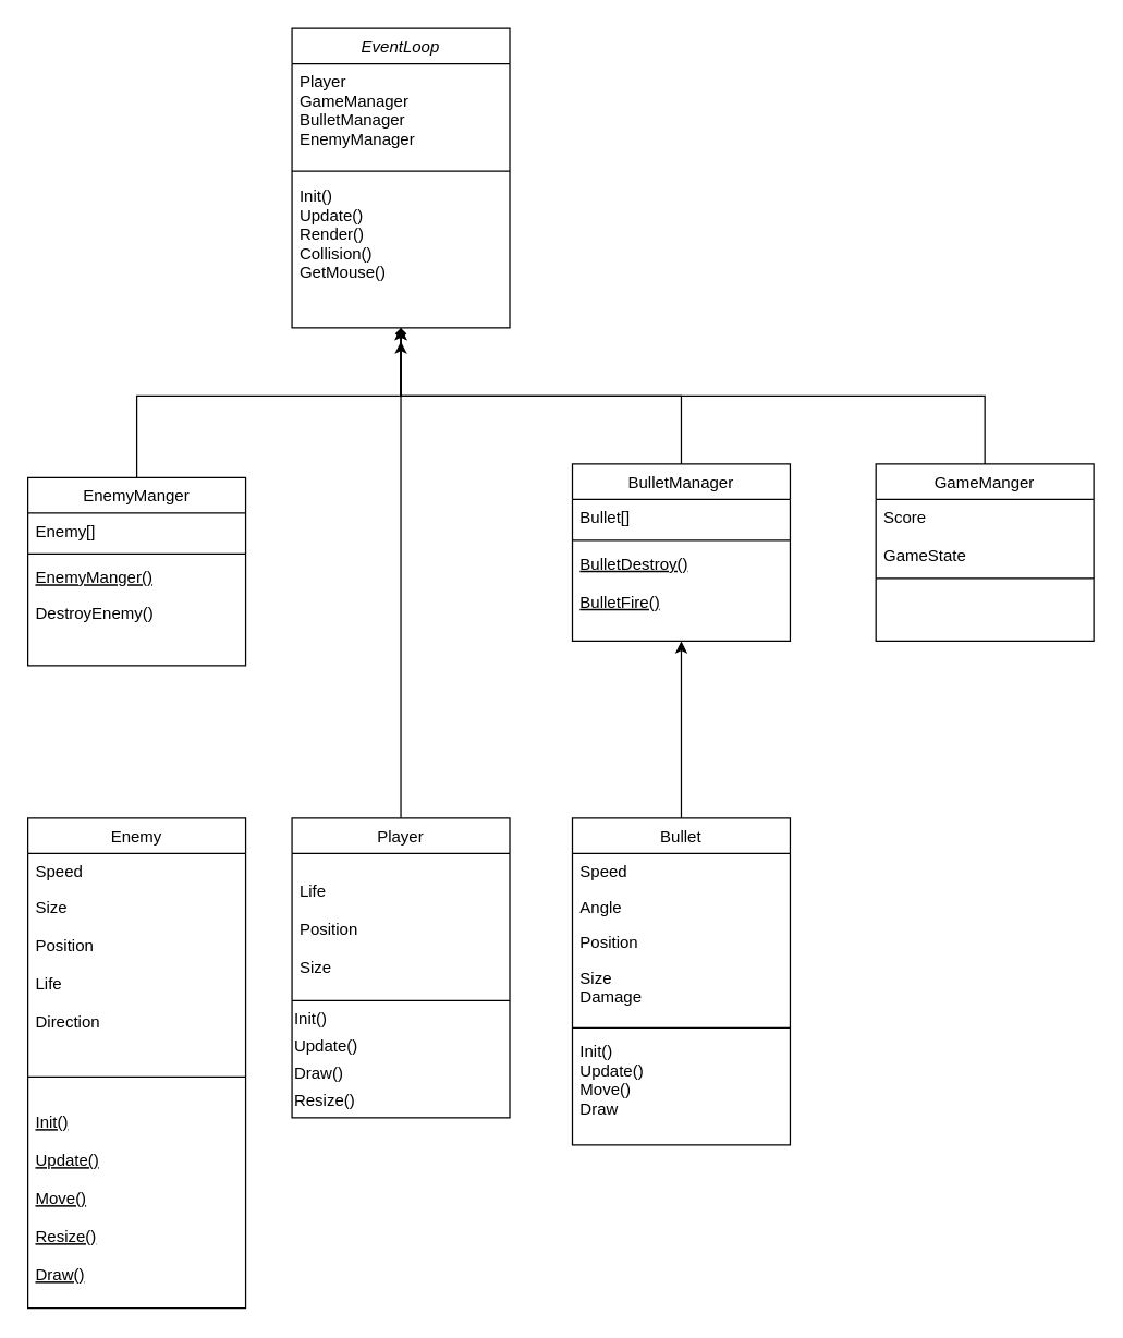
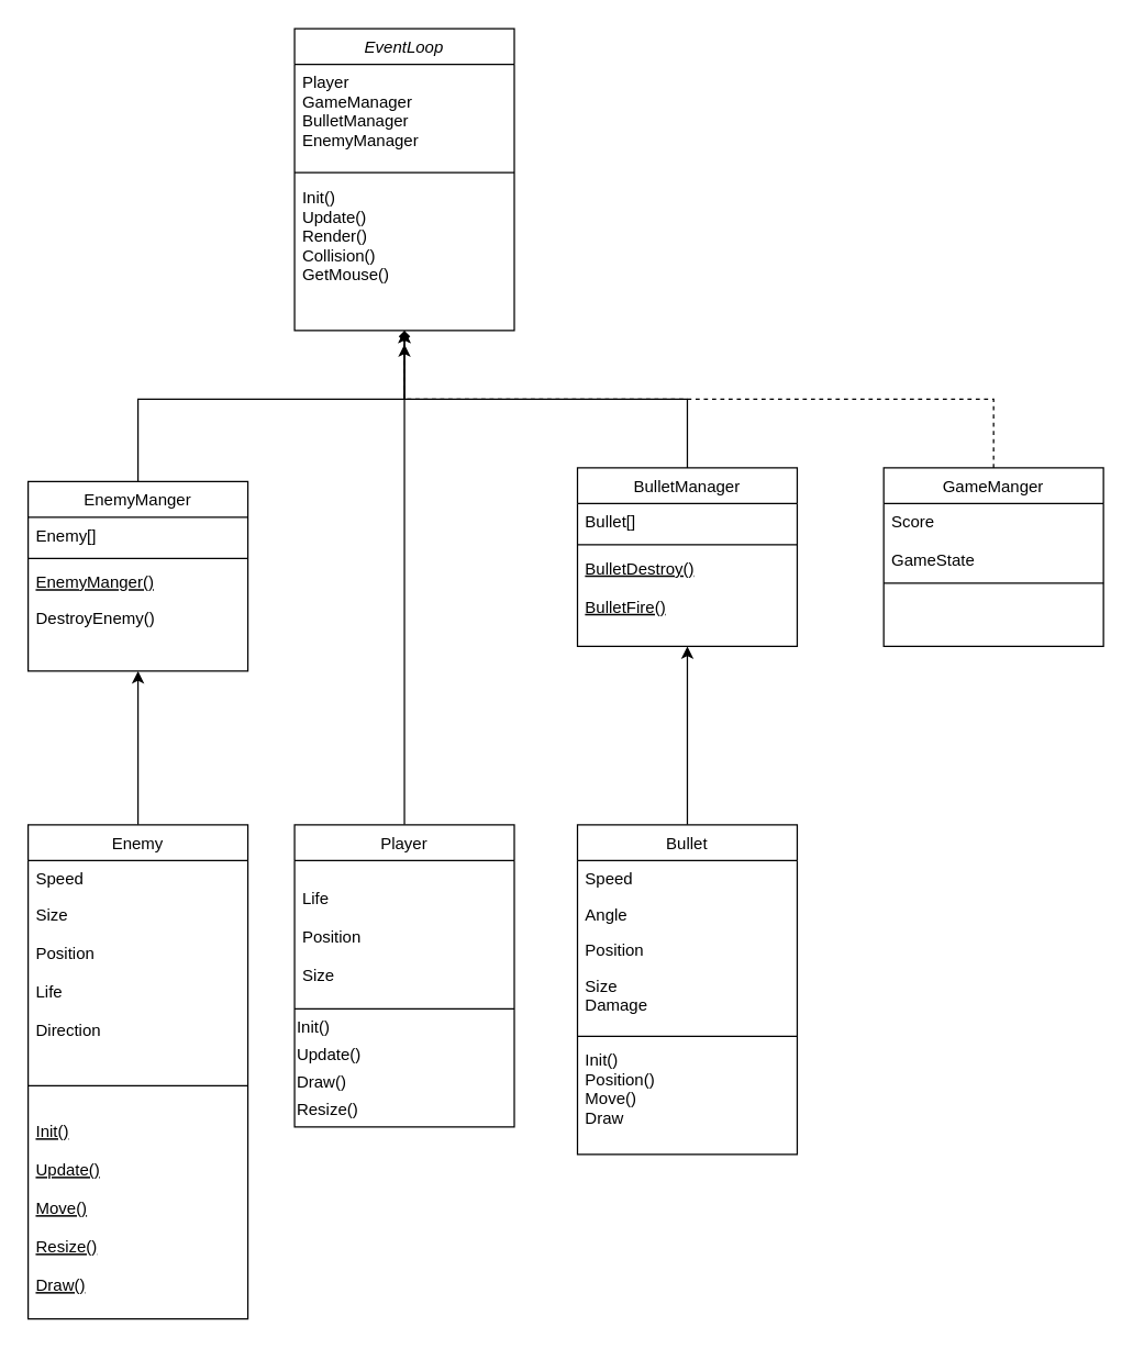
  <mxCell id="0" />
  <mxCell id="1" parent="0" />
  <mxCell id="2" value="EventLoop" style="swimlane;fontStyle=2;align=center;verticalAlign=top;childLayout=stackLayout;horizontal=1;startSize=26;horizontalStack=0;resizeParent=1;resizeLast=0;collapsible=1;marginBottom=0;rounded=0;shadow=0;strokeWidth=1;" vertex="1" parent="1"><mxGeometry x="214" y="20" width="160" height="220" as="geometry"><mxRectangle x="230" y="140" width="160" height="26" as="alternateBounds" /></mxGeometry></mxCell>
  <mxCell id="3" value="Player&#10;GameManager&#10;BulletManager&#10;EnemyManager" style="text;align=left;verticalAlign=top;spacingLeft=4;spacingRight=4;overflow=hidden;rotatable=0;points=[[0,0.5],[1,0.5]];portConstraint=eastwest;rounded=0;shadow=0;html=0;" vertex="1" parent="2"><mxGeometry y="26" width="160" height="74" as="geometry" /></mxCell>
  <mxCell id="4" value="" style="line;html=1;strokeWidth=1;align=left;verticalAlign=middle;spacingTop=-1;spacingLeft=3;spacingRight=3;rotatable=0;labelPosition=right;points=[];portConstraint=eastwest;" vertex="1" parent="2"><mxGeometry y="100" width="160" height="10" as="geometry" /></mxCell>
  <mxCell id="5" value="Init()&#10;Update()&#10;Render()&#10;Collision()&#10;GetMouse()" style="text;align=left;verticalAlign=top;spacingLeft=4;spacingRight=4;overflow=hidden;rotatable=0;points=[[0,0.5],[1,0.5]];portConstraint=eastwest;rounded=0;shadow=0;html=0;" vertex="1" parent="2"><mxGeometry y="110" width="160" height="110" as="geometry" /></mxCell>
+ <mxCell id="6" style="edgeStyle=orthogonalEdgeStyle;rounded=0;orthogonalLoop=1;jettySize=auto;html=1;exitX=0.5;exitY=0;exitDx=0;exitDy=0;" edge="1" parent="1" source="7" target="26"><mxGeometry relative="1" as="geometry" /></mxCell>
  <mxCell id="7" value="Enemy" style="swimlane;fontStyle=0;align=center;verticalAlign=top;childLayout=stackLayout;horizontal=1;startSize=26;horizontalStack=0;resizeParent=1;resizeLast=0;collapsible=1;marginBottom=0;rounded=0;shadow=0;strokeWidth=1;" vertex="1" parent="1"><mxGeometry x="20" y="600" width="160" height="360" as="geometry"><mxRectangle x="80" y="360" width="160" height="26" as="alternateBounds" /></mxGeometry></mxCell>
  <mxCell id="8" value="Speed" style="text;align=left;verticalAlign=top;spacingLeft=4;spacingRight=4;overflow=hidden;rotatable=0;points=[[0,0.5],[1,0.5]];portConstraint=eastwest;" vertex="1" parent="7"><mxGeometry y="26" width="160" height="26" as="geometry" /></mxCell>
  <mxCell id="9" value="Size&#10;&#10;Position&#10;&#10;Life&#10;&#10;Direction" style="text;align=left;verticalAlign=top;spacingLeft=4;spacingRight=4;overflow=hidden;rotatable=0;points=[[0,0.5],[1,0.5]];portConstraint=eastwest;rounded=0;shadow=0;html=0;" vertex="1" parent="7"><mxGeometry y="52" width="160" height="118" as="geometry" /></mxCell>
  <mxCell id="10" value="" style="line;html=1;strokeWidth=1;align=left;verticalAlign=middle;spacingTop=-1;spacingLeft=3;spacingRight=3;rotatable=0;labelPosition=right;points=[];portConstraint=eastwest;" vertex="1" parent="7"><mxGeometry y="170" width="160" height="40" as="geometry" /></mxCell>
  <mxCell id="11" value="Init()&#10;&#10;Update()&#10;&#10;Move()&#10;&#10;Resize()&#10;&#10;Draw()&#10;&#10;&#10;&#10;" style="text;align=left;verticalAlign=top;spacingLeft=4;spacingRight=4;overflow=hidden;rotatable=0;points=[[0,0.5],[1,0.5]];portConstraint=eastwest;fontStyle=4" vertex="1" parent="7"><mxGeometry y="210" width="160" height="150" as="geometry" /></mxCell>
  <mxCell id="12" style="edgeStyle=orthogonalEdgeStyle;rounded=0;orthogonalLoop=1;jettySize=auto;html=1;exitX=0.5;exitY=0;exitDx=0;exitDy=0;" edge="1" parent="1" source="13" target="21"><mxGeometry relative="1" as="geometry" /></mxCell>
  <mxCell id="13" value="Bullet" style="swimlane;fontStyle=0;align=center;verticalAlign=top;childLayout=stackLayout;horizontal=1;startSize=26;horizontalStack=0;resizeParent=1;resizeLast=0;collapsible=1;marginBottom=0;rounded=0;shadow=0;strokeWidth=1;" vertex="1" parent="1"><mxGeometry x="420" y="600" width="160" height="240" as="geometry"><mxRectangle x="550" y="140" width="160" height="26" as="alternateBounds" /></mxGeometry></mxCell>
  <mxCell id="14" value="Speed" style="text;align=left;verticalAlign=top;spacingLeft=4;spacingRight=4;overflow=hidden;rotatable=0;points=[[0,0.5],[1,0.5]];portConstraint=eastwest;" vertex="1" parent="13"><mxGeometry y="26" width="160" height="26" as="geometry" /></mxCell>
  <mxCell id="15" value="Angle" style="text;align=left;verticalAlign=top;spacingLeft=4;spacingRight=4;overflow=hidden;rotatable=0;points=[[0,0.5],[1,0.5]];portConstraint=eastwest;rounded=0;shadow=0;html=0;" vertex="1" parent="13"><mxGeometry y="52" width="160" height="26" as="geometry" /></mxCell>
  <mxCell id="16" value="Position" style="text;align=left;verticalAlign=top;spacingLeft=4;spacingRight=4;overflow=hidden;rotatable=0;points=[[0,0.5],[1,0.5]];portConstraint=eastwest;rounded=0;shadow=0;html=0;" vertex="1" parent="13"><mxGeometry y="78" width="160" height="26" as="geometry" /></mxCell>
  <mxCell id="17" value="Size&#10;Damage" style="text;align=left;verticalAlign=top;spacingLeft=4;spacingRight=4;overflow=hidden;rotatable=0;points=[[0,0.5],[1,0.5]];portConstraint=eastwest;rounded=0;shadow=0;html=0;" vertex="1" parent="13"><mxGeometry y="104" width="160" height="46" as="geometry" /></mxCell>
  <mxCell id="18" value="" style="line;html=1;strokeWidth=1;align=left;verticalAlign=middle;spacingTop=-1;spacingLeft=3;spacingRight=3;rotatable=0;labelPosition=right;points=[];portConstraint=eastwest;" vertex="1" parent="13"><mxGeometry y="150" width="160" height="8" as="geometry" /></mxCell>
- <mxCell id="19" value="Init()&#10;Update()&#10;Move()&#10;Draw&#10;" style="text;align=left;verticalAlign=top;spacingLeft=4;spacingRight=4;overflow=hidden;rotatable=0;points=[[0,0.5],[1,0.5]];portConstraint=eastwest;" vertex="1" parent="13"><mxGeometry y="158" width="160" height="82" as="geometry" /></mxCell>
+ <mxCell id="19" value="Init()&#10;Position()&#10;Move()&#10;Draw&#10;" style="text;align=left;verticalAlign=top;spacingLeft=4;spacingRight=4;overflow=hidden;rotatable=0;points=[[0,0.5],[1,0.5]];portConstraint=eastwest;" vertex="1" parent="13"><mxGeometry y="158" width="160" height="82" as="geometry" /></mxCell>
  <mxCell id="20" style="edgeStyle=orthogonalEdgeStyle;rounded=0;orthogonalLoop=1;jettySize=auto;html=1;exitX=0.5;exitY=0;exitDx=0;exitDy=0;" edge="1" parent="1" source="21"><mxGeometry relative="1" as="geometry"><mxPoint x="294" y="250" as="targetPoint" /><Array as="points"><mxPoint x="500" y="290" /><mxPoint x="294" y="290" /></Array></mxGeometry></mxCell>
  <mxCell id="21" value="BulletManager" style="swimlane;fontStyle=0;align=center;verticalAlign=top;childLayout=stackLayout;horizontal=1;startSize=26;horizontalStack=0;resizeParent=1;resizeLast=0;collapsible=1;marginBottom=0;rounded=0;shadow=0;strokeWidth=1;" vertex="1" parent="1"><mxGeometry x="420" y="340" width="160" height="130" as="geometry"><mxRectangle x="80" y="360" width="160" height="26" as="alternateBounds" /></mxGeometry></mxCell>
  <mxCell id="22" value="Bullet[]" style="text;align=left;verticalAlign=top;spacingLeft=4;spacingRight=4;overflow=hidden;rotatable=0;points=[[0,0.5],[1,0.5]];portConstraint=eastwest;" vertex="1" parent="21"><mxGeometry y="26" width="160" height="26" as="geometry" /></mxCell>
  <mxCell id="23" value="" style="line;html=1;strokeWidth=1;align=left;verticalAlign=middle;spacingTop=-1;spacingLeft=3;spacingRight=3;rotatable=0;labelPosition=right;points=[];portConstraint=eastwest;" vertex="1" parent="21"><mxGeometry y="52" width="160" height="8" as="geometry" /></mxCell>
  <mxCell id="24" value="BulletDestroy()&#10;&#10;BulletFire()" style="text;align=left;verticalAlign=top;spacingLeft=4;spacingRight=4;overflow=hidden;rotatable=0;points=[[0,0.5],[1,0.5]];portConstraint=eastwest;fontStyle=4" vertex="1" parent="21"><mxGeometry y="60" width="160" height="70" as="geometry" /></mxCell>
  <mxCell id="25" style="edgeStyle=orthogonalEdgeStyle;rounded=0;orthogonalLoop=1;jettySize=auto;html=1;exitX=0.5;exitY=0;exitDx=0;exitDy=0;endArrow=diamond;" edge="1" parent="1" source="26" target="2"><mxGeometry relative="1" as="geometry"><Array as="points"><mxPoint x="100" y="290" /><mxPoint x="294" y="290" /></Array></mxGeometry></mxCell>
  <mxCell id="26" value="EnemyManger" style="swimlane;fontStyle=0;align=center;verticalAlign=top;childLayout=stackLayout;horizontal=1;startSize=26;horizontalStack=0;resizeParent=1;resizeLast=0;collapsible=1;marginBottom=0;rounded=0;shadow=0;strokeWidth=1;" vertex="1" parent="1"><mxGeometry x="20" y="350" width="160" height="138" as="geometry"><mxRectangle x="80" y="360" width="160" height="26" as="alternateBounds" /></mxGeometry></mxCell>
  <mxCell id="27" value="Enemy[]" style="text;align=left;verticalAlign=top;spacingLeft=4;spacingRight=4;overflow=hidden;rotatable=0;points=[[0,0.5],[1,0.5]];portConstraint=eastwest;" vertex="1" parent="26"><mxGeometry y="26" width="160" height="26" as="geometry" /></mxCell>
  <mxCell id="28" value="" style="line;html=1;strokeWidth=1;align=left;verticalAlign=middle;spacingTop=-1;spacingLeft=3;spacingRight=3;rotatable=0;labelPosition=right;points=[];portConstraint=eastwest;" vertex="1" parent="26"><mxGeometry y="52" width="160" height="8" as="geometry" /></mxCell>
  <mxCell id="29" value="EnemyManger()&#10;" style="text;align=left;verticalAlign=top;spacingLeft=4;spacingRight=4;overflow=hidden;rotatable=0;points=[[0,0.5],[1,0.5]];portConstraint=eastwest;fontStyle=4" vertex="1" parent="26"><mxGeometry y="60" width="160" height="26" as="geometry" /></mxCell>
  <mxCell id="30" value="DestroyEnemy()" style="text;align=left;verticalAlign=top;spacingLeft=4;spacingRight=4;overflow=hidden;rotatable=0;points=[[0,0.5],[1,0.5]];portConstraint=eastwest;" vertex="1" parent="26"><mxGeometry y="86" width="160" height="26" as="geometry" /></mxCell>
  <mxCell id="31" style="edgeStyle=orthogonalEdgeStyle;rounded=0;orthogonalLoop=1;jettySize=auto;html=1;exitX=0.5;exitY=0;exitDx=0;exitDy=0;" edge="1" parent="1" source="32" target="2"><mxGeometry relative="1" as="geometry" /></mxCell>
  <mxCell id="32" value="Player" style="swimlane;fontStyle=0;align=center;verticalAlign=top;childLayout=stackLayout;horizontal=1;startSize=26;horizontalStack=0;resizeParent=1;resizeLast=0;collapsible=1;marginBottom=0;rounded=0;shadow=0;strokeWidth=1;" vertex="1" parent="1"><mxGeometry x="214" y="600" width="160" height="220" as="geometry"><mxRectangle x="340" y="380" width="170" height="26" as="alternateBounds" /></mxGeometry></mxCell>
  <mxCell id="33" value="&#10;Life&#10;&#10;Position&#10;&#10;Size&#10;&#10;" style="text;align=left;verticalAlign=top;spacingLeft=4;spacingRight=4;overflow=hidden;rotatable=0;points=[[0,0.5],[1,0.5]];portConstraint=eastwest;" vertex="1" parent="32"><mxGeometry y="26" width="160" height="104" as="geometry" /></mxCell>
  <mxCell id="34" value="" style="line;html=1;strokeWidth=1;align=left;verticalAlign=middle;spacingTop=-1;spacingLeft=3;spacingRight=3;rotatable=0;labelPosition=right;points=[];portConstraint=eastwest;" vertex="1" parent="32"><mxGeometry y="130" width="160" height="8" as="geometry" /></mxCell>
  <mxCell id="35" value="Init()" style="text;html=1;align=left;verticalAlign=middle;resizable=0;points=[];autosize=1;strokeColor=none;fillColor=none;" vertex="1" parent="32"><mxGeometry y="138" width="160" height="20" as="geometry" /></mxCell>
  <mxCell id="36" value="Update()" style="text;html=1;align=left;verticalAlign=middle;resizable=0;points=[];autosize=1;strokeColor=none;fillColor=none;" vertex="1" parent="32"><mxGeometry y="158" width="160" height="20" as="geometry" /></mxCell>
  <mxCell id="37" value="Draw()" style="text;html=1;align=left;verticalAlign=middle;resizable=0;points=[];autosize=1;strokeColor=none;fillColor=none;" vertex="1" parent="32"><mxGeometry y="178" width="160" height="20" as="geometry" /></mxCell>
  <mxCell id="38" value="Resize()" style="text;html=1;align=left;verticalAlign=middle;resizable=0;points=[];autosize=1;strokeColor=none;fillColor=none;" vertex="1" parent="32"><mxGeometry y="198" width="160" height="20" as="geometry" /></mxCell>
- <mxCell id="39" style="edgeStyle=orthogonalEdgeStyle;rounded=0;orthogonalLoop=1;jettySize=auto;html=1;exitX=0.5;exitY=0;exitDx=0;exitDy=0;" edge="1" parent="1" source="40" target="2"><mxGeometry relative="1" as="geometry"><Array as="points"><mxPoint x="723" y="290" /><mxPoint x="294" y="290" /></Array></mxGeometry></mxCell>
+ <mxCell id="39" style="edgeStyle=orthogonalEdgeStyle;rounded=0;orthogonalLoop=1;jettySize=auto;html=1;exitX=0.5;exitY=0;exitDx=0;exitDy=0;dashed=1;" edge="1" parent="1" source="40" target="2"><mxGeometry relative="1" as="geometry"><Array as="points"><mxPoint x="723" y="290" /><mxPoint x="294" y="290" /></Array></mxGeometry></mxCell>
  <mxCell id="40" value="GameManger" style="swimlane;fontStyle=0;align=center;verticalAlign=top;childLayout=stackLayout;horizontal=1;startSize=26;horizontalStack=0;resizeParent=1;resizeLast=0;collapsible=1;marginBottom=0;rounded=0;shadow=0;strokeWidth=1;" vertex="1" parent="1"><mxGeometry x="643" y="340" width="160" height="130" as="geometry"><mxRectangle x="80" y="360" width="160" height="26" as="alternateBounds" /></mxGeometry></mxCell>
  <mxCell id="41" value="Score&#10;&#10;GameState" style="text;align=left;verticalAlign=top;spacingLeft=4;spacingRight=4;overflow=hidden;rotatable=0;points=[[0,0.5],[1,0.5]];portConstraint=eastwest;" vertex="1" parent="40"><mxGeometry y="26" width="160" height="54" as="geometry" /></mxCell>
  <mxCell id="42" value="" style="line;html=1;strokeWidth=1;align=left;verticalAlign=middle;spacingTop=-1;spacingLeft=3;spacingRight=3;rotatable=0;labelPosition=right;points=[];portConstraint=eastwest;" vertex="1" parent="40"><mxGeometry y="80" width="160" height="8" as="geometry" /></mxCell>
